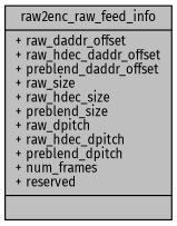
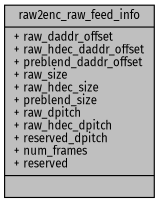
  digraph {
    fontname="Fira Sans"
-   n1 [color=black fillcolor=grey75 fontcolor=black fontname="Fira Sans" fontsize=10 height=0.2 label="{raw2enc_raw_feed_info\n|+ raw_daddr_offset\l+ raw_hdec_daddr_offset\l+ preblend_daddr_offset\l+ raw_size\l+ raw_hdec_size\l+ preblend_size\l+ raw_dpitch\l+ raw_hdec_dpitch\l+ preblend_dpitch\l+ num_frames\l+ reserved\l|}" shape=record style=filled width=0.4]
+   n1 [color=black fillcolor=grey75 fontcolor=black fontname="Fira Sans" fontsize=10 height=0.2 label="{raw2enc_raw_feed_info\n|+ raw_daddr_offset\l+ raw_hdec_daddr_offset\l+ preblend_daddr_offset\l+ raw_size\l+ raw_hdec_size\l+ preblend_size\l+ raw_dpitch\l+ raw_hdec_dpitch\l+ reserved_dpitch\l+ num_frames\l+ reserved\l|}" shape=record style=filled width=0.4]
  }
